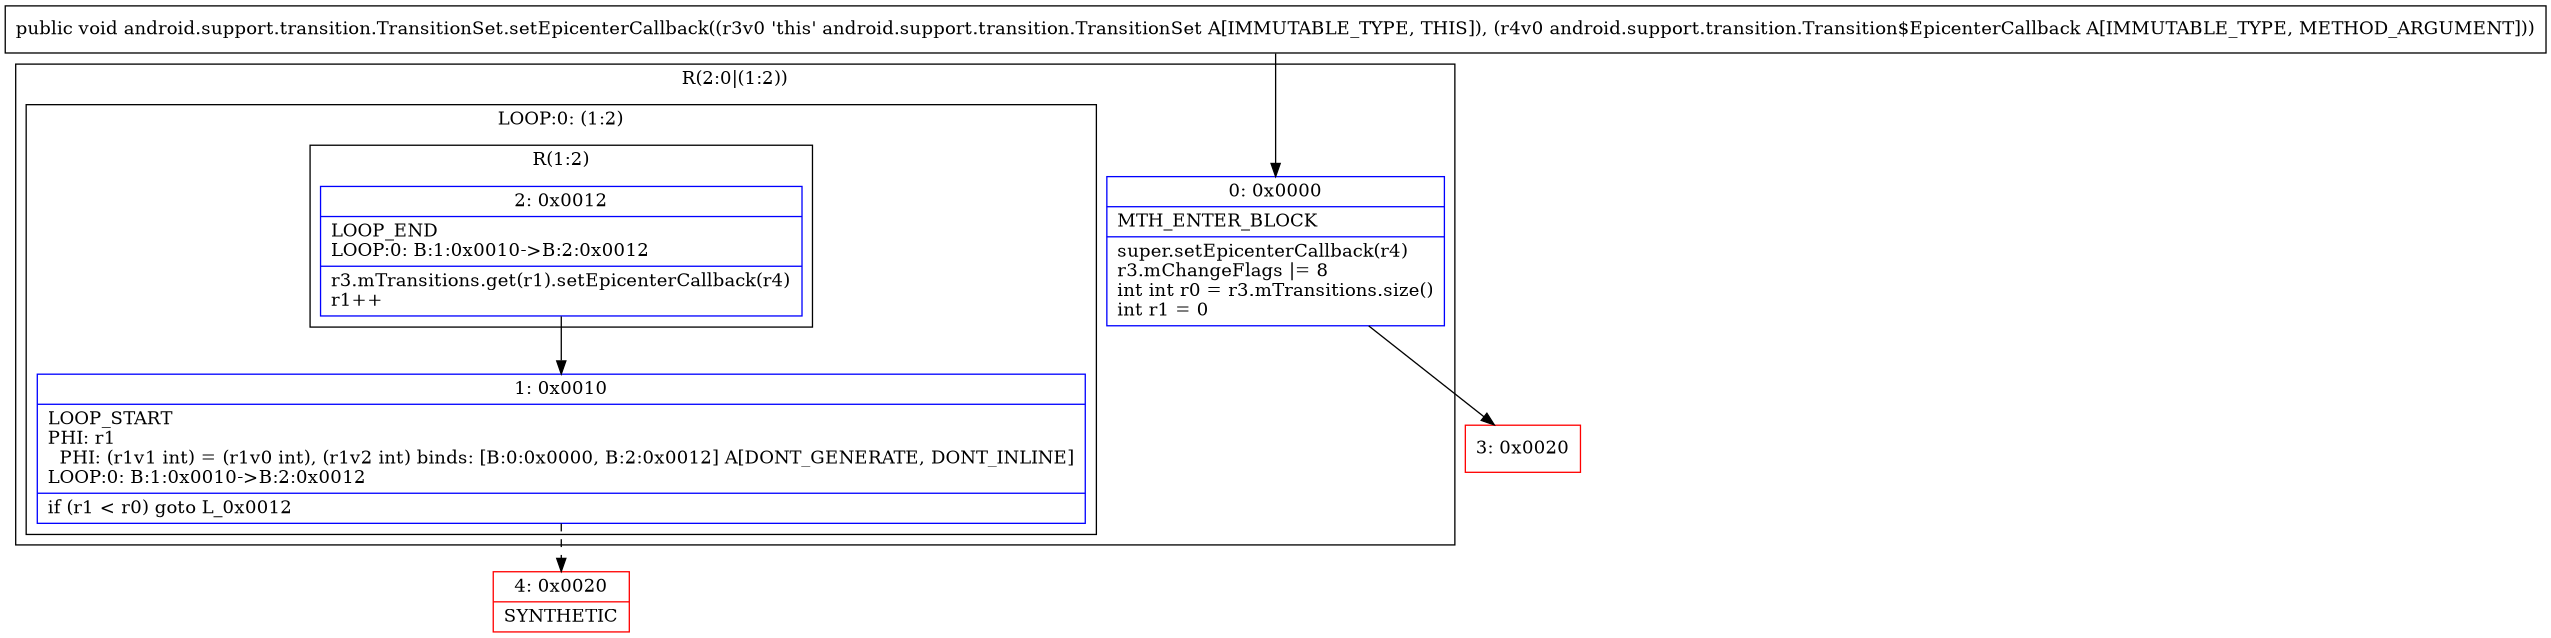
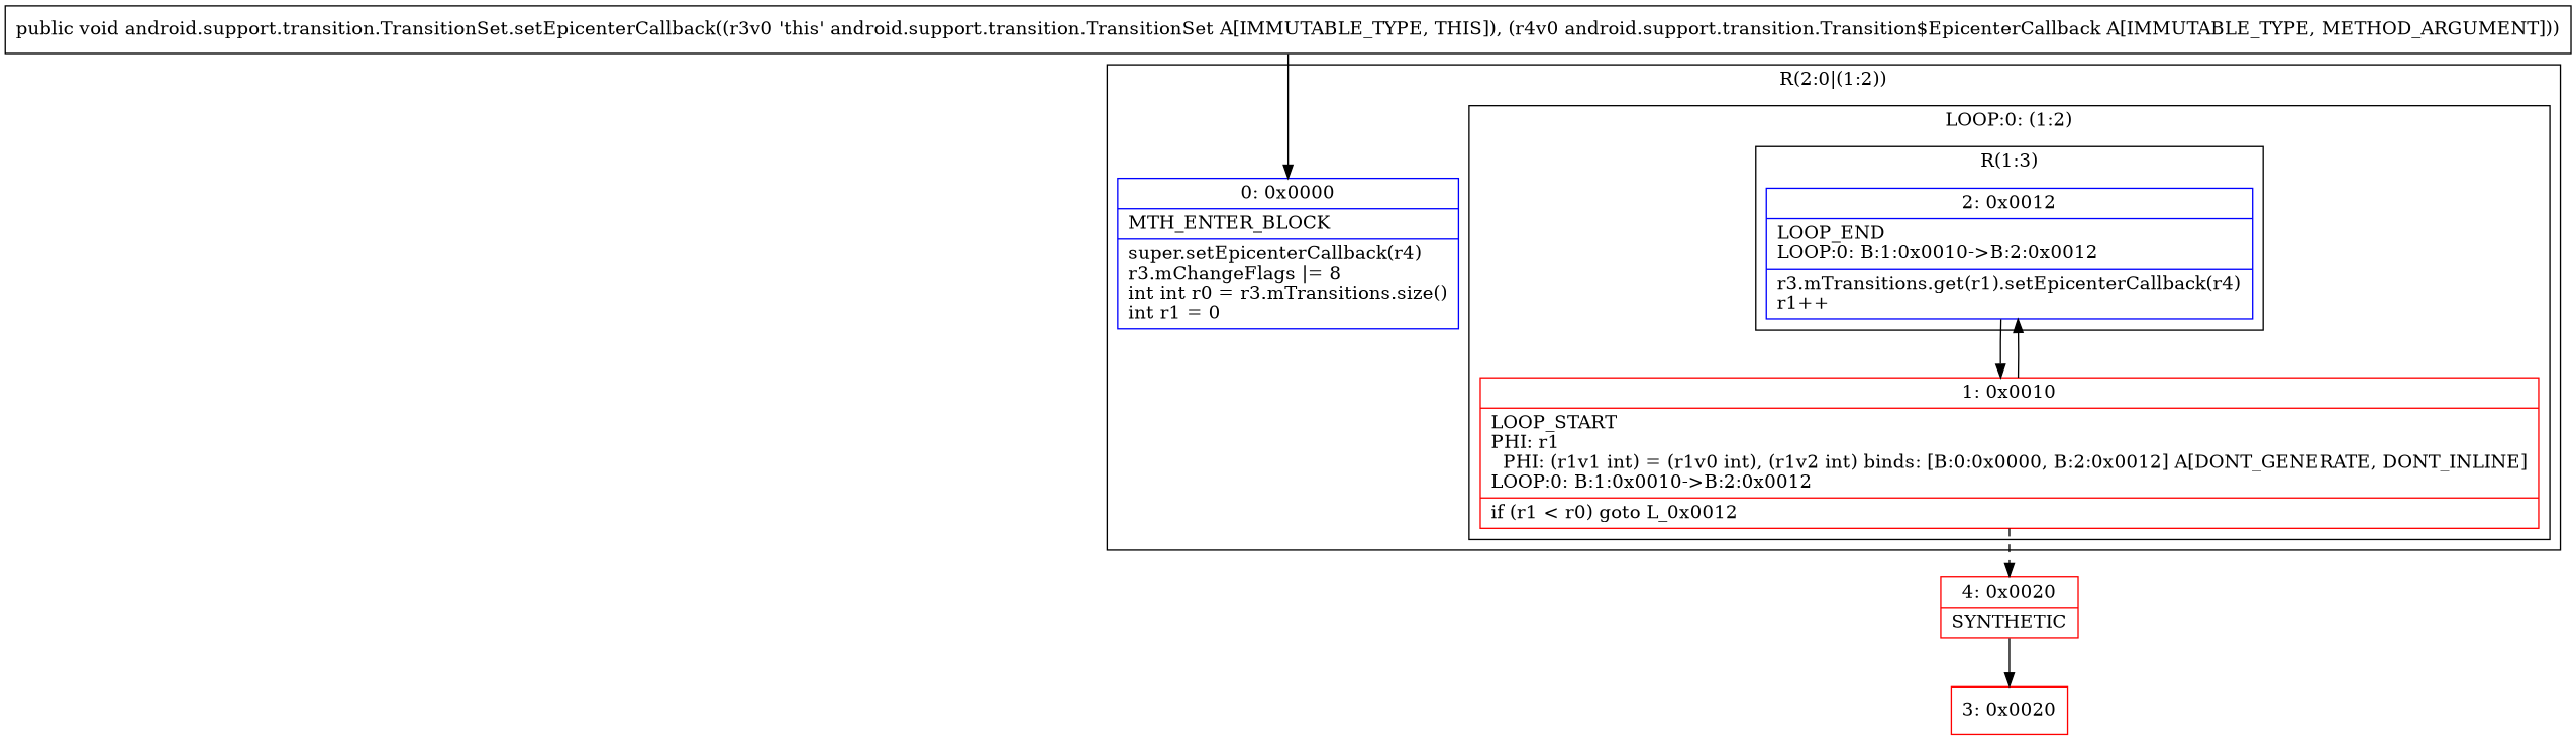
  digraph {
    node [color=blue shape=record]
    n1 [label="{2\:\ 0x0012|LOOP_END\lLOOP:0: B:1:0x0010\-\>B:2:0x0012\l|r3.mTransitions.get(r1).setEpicenterCallback(r4)\lr1++\l}"]
-   n2 [label="{1\:\ 0x0010|LOOP_START\lPHI: r1 \l  PHI: (r1v1 int) = (r1v0 int), (r1v2 int) binds: [B:0:0x0000, B:2:0x0012] A[DONT_GENERATE, DONT_INLINE]\lLOOP:0: B:1:0x0010\-\>B:2:0x0012\l|if (r1 \< r0) goto L_0x0012\l}"]
+   n2 [color=red label="{1\:\ 0x0010|LOOP_START\lPHI: r1 \l  PHI: (r1v1 int) = (r1v0 int), (r1v2 int) binds: [B:0:0x0000, B:2:0x0012] A[DONT_GENERATE, DONT_INLINE]\lLOOP:0: B:1:0x0010\-\>B:2:0x0012\l|if (r1 \< r0) goto L_0x0012\l}"]
    n3 [label="{0\:\ 0x0000|MTH_ENTER_BLOCK\l|super.setEpicenterCallback(r4)\lr3.mChangeFlags \|= 8\lint int r0 = r3.mTransitions.size()\lint r1 = 0\l}"]
    n4 [color=red label="{4\:\ 0x0020|SYNTHETIC\l}"]
    n5 [color=red label="{3\:\ 0x0020}"]
    n6 [label="{public void android.support.transition.TransitionSet.setEpicenterCallback((r3v0 'this' android.support.transition.TransitionSet A[IMMUTABLE_TYPE, THIS]), (r4v0 android.support.transition.Transition$EpicenterCallback A[IMMUTABLE_TYPE, METHOD_ARGUMENT])) }" color=""]
    subgraph cluster_1 {
      label="R(2:0|(1:2))"
      n3
      subgraph cluster_2 {
        label="LOOP:0: (1:2)"
        n2
        subgraph cluster_3 {
-         label="R(1:2)"
+         label="R(1:3)"
          n1
        }
      }
    }
    n1 -> n2
+   n2 -> n1
    n2 -> n4 [style=dashed]
-   n3 -> n5
+   n4 -> n5
    n6 -> n3
  }
